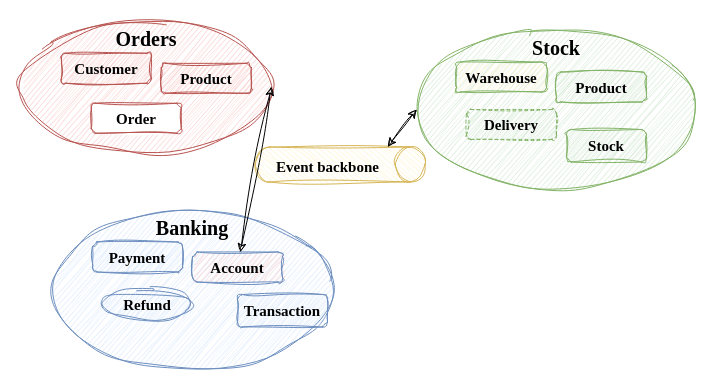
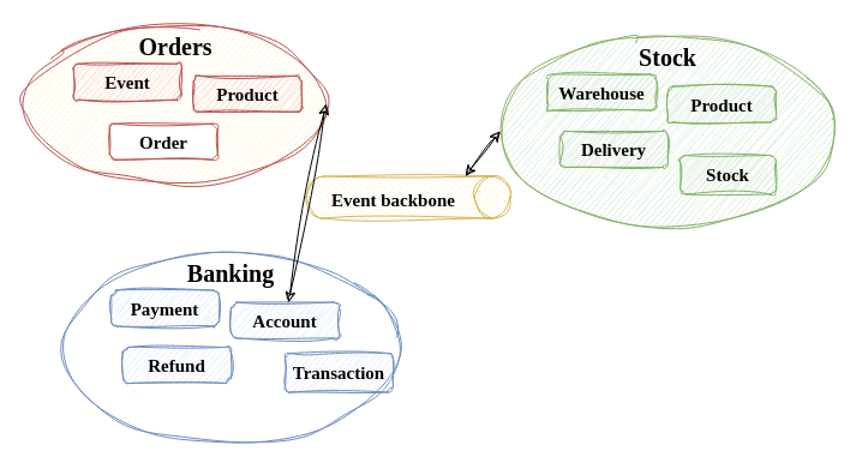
  <mxCell id="0" />
  <mxCell id="1" parent="0" />
- <mxCell id="2" value="&lt;b&gt;Orders&lt;/b&gt;" style="ellipse;whiteSpace=wrap;html=1;sketch=1;hachureGap=4;jiggle=2;curveFitting=1;fontFamily=Architects Daughter;fontSource=https%3A%2F%2Ffonts.googleapis.com%2Fcss%3Ffamily%3DArchitects%2BDaughter;fontSize=20;verticalAlign=top;fillColor=#f8cecc;strokeColor=#b85450;" vertex="1" parent="1"><mxGeometry x="20.82" y="20.25" width="250" height="132.5" as="geometry" /></mxCell>
+ <mxCell id="2" value="&lt;b&gt;Orders&lt;/b&gt;" style="ellipse;whiteSpace=wrap;html=1;sketch=1;hachureGap=4;jiggle=2;curveFitting=1;fontFamily=Architects Daughter;fontSource=https%3A%2F%2Ffonts.googleapis.com%2Fcss%3Ffamily%3DArchitects%2BDaughter;fontSize=20;verticalAlign=top;fillColor=#fff2cc;strokeColor=#b85450;" vertex="1" parent="1"><mxGeometry x="20.82" y="20.25" width="250" height="132.5" as="geometry" /></mxCell>
  <mxCell id="3" value="&lt;span style=&quot;font-size: 15px;&quot;&gt;Product&lt;/span&gt;" style="rounded=1;whiteSpace=wrap;html=1;sketch=1;hachureGap=4;jiggle=2;curveFitting=1;fontFamily=Architects Daughter;fontSource=https%3A%2F%2Ffonts.googleapis.com%2Fcss%3Ffamily%3DArchitects%2BDaughter;fontSize=15;fontStyle=1;fillColor=#f8cecc;strokeColor=#b85450;" vertex="1" parent="1"><mxGeometry x="160.82" y="62.75" width="90" height="30" as="geometry" /></mxCell>
  <mxCell id="4" value="&lt;span style=&quot;font-size: 15px;&quot;&gt;Order&lt;/span&gt;" style="rounded=1;whiteSpace=wrap;html=1;sketch=1;hachureGap=4;jiggle=2;curveFitting=1;fontFamily=Architects Daughter;fontSource=https%3A%2F%2Ffonts.googleapis.com%2Fcss%3Ffamily%3DArchitects%2BDaughter;fontSize=15;fontStyle=1;fillColor=#ffffff;strokeColor=#b85450;" vertex="1" parent="1"><mxGeometry x="90.82" y="102.75" width="90" height="30" as="geometry" /></mxCell>
- <mxCell id="5" value="&lt;span style=&quot;font-size: 15px;&quot;&gt;Customer&lt;/span&gt;" style="rounded=1;whiteSpace=wrap;html=1;sketch=1;hachureGap=4;jiggle=2;curveFitting=1;fontFamily=Architects Daughter;fontSource=https%3A%2F%2Ffonts.googleapis.com%2Fcss%3Ffamily%3DArchitects%2BDaughter;fontSize=15;fontStyle=1;fillColor=#f8cecc;strokeColor=#b85450;" vertex="1" parent="1"><mxGeometry x="60.82" y="52.75" width="90" height="30" as="geometry" /></mxCell>
+ <mxCell id="5" value="&lt;span style=&quot;font-size: 15px;&quot;&gt;Event&lt;/span&gt;" style="rounded=1;whiteSpace=wrap;html=1;sketch=1;hachureGap=4;jiggle=2;curveFitting=1;fontFamily=Architects Daughter;fontSource=https%3A%2F%2Ffonts.googleapis.com%2Fcss%3Ffamily%3DArchitects%2BDaughter;fontSize=15;fontStyle=1;fillColor=#f8cecc;strokeColor=#b85450;" vertex="1" parent="1"><mxGeometry x="60.82" y="52.75" width="90" height="30" as="geometry" /></mxCell>
  <mxCell id="6" value="&lt;b&gt;Stock&lt;/b&gt;" style="ellipse;whiteSpace=wrap;html=1;sketch=1;hachureGap=4;jiggle=2;curveFitting=1;fontFamily=Architects Daughter;fontSource=https%3A%2F%2Ffonts.googleapis.com%2Fcss%3Ffamily%3DArchitects%2BDaughter;fontSize=20;verticalAlign=top;fillColor=#d5e8d4;strokeColor=#82b366;" vertex="1" parent="1"><mxGeometry x="416" y="29" width="280" height="160" as="geometry" /></mxCell>
  <mxCell id="7" value="&lt;span style=&quot;font-size: 15px;&quot;&gt;Product&lt;/span&gt;" style="rounded=1;whiteSpace=wrap;html=1;sketch=1;hachureGap=4;jiggle=2;curveFitting=1;fontFamily=Architects Daughter;fontSource=https%3A%2F%2Ffonts.googleapis.com%2Fcss%3Ffamily%3DArchitects%2BDaughter;fontSize=15;fontStyle=1;fillColor=#d5e8d4;strokeColor=#82b366;" vertex="1" parent="1"><mxGeometry x="556" y="71.5" width="90" height="30" as="geometry" /></mxCell>
- <mxCell id="8" value="&lt;span style=&quot;font-size: 15px;&quot;&gt;Delivery&lt;/span&gt;" style="rounded=1;whiteSpace=wrap;html=1;sketch=1;hachureGap=4;jiggle=2;curveFitting=1;fontFamily=Architects Daughter;fontSource=https%3A%2F%2Ffonts.googleapis.com%2Fcss%3Ffamily%3DArchitects%2BDaughter;fontSize=15;fontStyle=1;fillColor=#d5e8d4;strokeColor=#82b366;dashed=1;" vertex="1" parent="1"><mxGeometry x="466" y="109" width="90" height="30" as="geometry" /></mxCell>
- <mxCell id="9" value="&lt;span style=&quot;font-size: 15px;&quot;&gt;Warehouse&lt;/span&gt;" style="rounded=1;whiteSpace=wrap;html=1;sketch=1;hachureGap=4;jiggle=2;curveFitting=1;fontFamily=Architects Daughter;fontSource=https%3A%2F%2Ffonts.googleapis.com%2Fcss%3Ffamily%3DArchitects%2BDaughter;fontSize=15;fontStyle=1;fillColor=#fff2cc;strokeColor=#82b366;" vertex="1" parent="1"><mxGeometry x="456" y="61.5" width="90" height="30" as="geometry" /></mxCell>
+ <mxCell id="8" value="&lt;span style=&quot;font-size: 15px;&quot;&gt;Delivery&lt;/span&gt;" style="rounded=1;whiteSpace=wrap;html=1;sketch=1;hachureGap=4;jiggle=2;curveFitting=1;fontFamily=Architects Daughter;fontSource=https%3A%2F%2Ffonts.googleapis.com%2Fcss%3Ffamily%3DArchitects%2BDaughter;fontSize=15;fontStyle=1;fillColor=#d5e8d4;strokeColor=#82b366;" vertex="1" parent="1"><mxGeometry x="466" y="109" width="90" height="30" as="geometry" /></mxCell>
+ <mxCell id="9" value="&lt;span style=&quot;font-size: 15px;&quot;&gt;Warehouse&lt;/span&gt;" style="rounded=1;whiteSpace=wrap;html=1;sketch=1;hachureGap=4;jiggle=2;curveFitting=1;fontFamily=Architects Daughter;fontSource=https%3A%2F%2Ffonts.googleapis.com%2Fcss%3Ffamily%3DArchitects%2BDaughter;fontSize=15;fontStyle=1;fillColor=#d5e8d4;strokeColor=#82b366;" vertex="1" parent="1"><mxGeometry x="456" y="61.5" width="90" height="30" as="geometry" /></mxCell>
  <mxCell id="10" value="&lt;span style=&quot;font-size: 15px;&quot;&gt;Stock&lt;/span&gt;" style="rounded=1;whiteSpace=wrap;html=1;sketch=1;hachureGap=4;jiggle=2;curveFitting=1;fontFamily=Architects Daughter;fontSource=https%3A%2F%2Ffonts.googleapis.com%2Fcss%3Ffamily%3DArchitects%2BDaughter;fontSize=15;fontStyle=1;fillColor=#d5e8d4;strokeColor=#82b366;" vertex="1" parent="1"><mxGeometry x="566" y="129" width="80" height="32.5" as="geometry" /></mxCell>
- <mxCell id="11" value="&lt;b&gt;Banking&lt;/b&gt;" style="ellipse;whiteSpace=wrap;html=1;sketch=1;hachureGap=4;jiggle=2;curveFitting=1;fontFamily=Architects Daughter;fontSource=https%3A%2F%2Ffonts.googleapis.com%2Fcss%3Ffamily%3DArchitects%2BDaughter;fontSize=20;verticalAlign=top;fillColor=#dae8fc;strokeColor=#6c8ebf;" vertex="1" parent="1"><mxGeometry x="52" y="209" width="280" height="160" as="geometry" /></mxCell>
- <mxCell id="12" value="&lt;span style=&quot;font-size: 15px;&quot;&gt;Account&lt;/span&gt;" style="rounded=1;whiteSpace=wrap;html=1;sketch=1;hachureGap=4;jiggle=2;curveFitting=1;fontFamily=Architects Daughter;fontSource=https%3A%2F%2Ffonts.googleapis.com%2Fcss%3Ffamily%3DArchitects%2BDaughter;fontSize=15;fontStyle=1;fillColor=#f8cecc;strokeColor=#6c8ebf;" vertex="1" parent="1"><mxGeometry x="192" y="251.5" width="90" height="30" as="geometry" /></mxCell>
- <mxCell id="13" value="&lt;span style=&quot;font-size: 15px;&quot;&gt;Refund&lt;/span&gt;" style="ellipse;whiteSpace=wrap;html=1;sketch=1;hachureGap=4;jiggle=2;curveFitting=1;fontFamily=Architects Daughter;fontSource=https%3A%2F%2Ffonts.googleapis.com%2Fcss%3Ffamily%3DArchitects%2BDaughter;fontSize=15;fontStyle=1;fillColor=#dae8fc;strokeColor=#6c8ebf;" vertex="1" parent="1"><mxGeometry x="102" y="289" width="90" height="30" as="geometry" /></mxCell>
+ <mxCell id="11" value="&lt;b&gt;Banking&lt;/b&gt;" style="ellipse;whiteSpace=wrap;html=1;sketch=1;hachureGap=4;jiggle=2;curveFitting=1;fontFamily=Architects Daughter;fontSource=https%3A%2F%2Ffonts.googleapis.com%2Fcss%3Ffamily%3DArchitects%2BDaughter;fontSize=20;verticalAlign=top;fillColor=#ffffff;strokeColor=#6c8ebf;" vertex="1" parent="1"><mxGeometry x="52" y="209" width="280" height="160" as="geometry" /></mxCell>
+ <mxCell id="12" value="&lt;span style=&quot;font-size: 15px;&quot;&gt;Account&lt;/span&gt;" style="rounded=1;whiteSpace=wrap;html=1;sketch=1;hachureGap=4;jiggle=2;curveFitting=1;fontFamily=Architects Daughter;fontSource=https%3A%2F%2Ffonts.googleapis.com%2Fcss%3Ffamily%3DArchitects%2BDaughter;fontSize=15;fontStyle=1;fillColor=#dae8fc;strokeColor=#6c8ebf;" vertex="1" parent="1"><mxGeometry x="192" y="251.5" width="90" height="30" as="geometry" /></mxCell>
+ <mxCell id="13" value="&lt;span style=&quot;font-size: 15px;&quot;&gt;Refund&lt;/span&gt;" style="rounded=1;whiteSpace=wrap;html=1;sketch=1;hachureGap=4;jiggle=2;curveFitting=1;fontFamily=Architects Daughter;fontSource=https%3A%2F%2Ffonts.googleapis.com%2Fcss%3Ffamily%3DArchitects%2BDaughter;fontSize=15;fontStyle=1;fillColor=#dae8fc;strokeColor=#6c8ebf;" vertex="1" parent="1"><mxGeometry x="102" y="289" width="90" height="30" as="geometry" /></mxCell>
  <mxCell id="14" value="&lt;span style=&quot;font-size: 15px;&quot;&gt;Payment&lt;/span&gt;" style="rounded=1;whiteSpace=wrap;html=1;sketch=1;hachureGap=4;jiggle=2;curveFitting=1;fontFamily=Architects Daughter;fontSource=https%3A%2F%2Ffonts.googleapis.com%2Fcss%3Ffamily%3DArchitects%2BDaughter;fontSize=15;fontStyle=1;fillColor=#dae8fc;strokeColor=#6c8ebf;" vertex="1" parent="1"><mxGeometry x="92" y="241.5" width="90" height="30" as="geometry" /></mxCell>
  <mxCell id="15" value="&lt;span style=&quot;font-size: 15px;&quot;&gt;Transaction&lt;/span&gt;" style="rounded=1;whiteSpace=wrap;html=1;sketch=1;hachureGap=4;jiggle=2;curveFitting=1;fontFamily=Architects Daughter;fontSource=https%3A%2F%2Ffonts.googleapis.com%2Fcss%3Ffamily%3DArchitects%2BDaughter;fontSize=15;fontStyle=1;fillColor=#dae8fc;strokeColor=#6c8ebf;" vertex="1" parent="1"><mxGeometry x="237" y="294" width="90" height="32.5" as="geometry" /></mxCell>
  <mxCell id="16" value="&lt;font style=&quot;font-size: 15px;&quot;&gt;Event backbone&lt;/font&gt;" style="shape=cylinder3;whiteSpace=wrap;html=1;boundedLbl=1;backgroundOutline=1;size=15;sketch=1;hachureGap=4;jiggle=2;curveFitting=1;fontFamily=Architects Daughter;fontSource=https%3A%2F%2Ffonts.googleapis.com%2Fcss%3Ffamily%3DArchitects%2BDaughter;fontSize=20;rotation=90;horizontal=0;fontStyle=1;fillColor=#fff2cc;strokeColor=#d6b656;" vertex="1" parent="1"><mxGeometry x="322" y="79" width="35" height="170" as="geometry" /></mxCell>
  <mxCell id="17" style="rounded=0;sketch=1;hachureGap=4;jiggle=2;curveFitting=1;orthogonalLoop=1;jettySize=auto;html=1;exitX=1;exitY=0.5;exitDx=0;exitDy=0;fontFamily=Architects Daughter;fontSource=https%3A%2F%2Ffonts.googleapis.com%2Fcss%3Ffamily%3DArchitects%2BDaughter;fontSize=16;startArrow=classic;startFill=1;" edge="1" parent="1" source="2" target="12"><mxGeometry relative="1" as="geometry"><mxPoint x="292" y="149.935" as="targetPoint" /></mxGeometry></mxCell>
  <mxCell id="18" style="rounded=0;sketch=1;hachureGap=4;jiggle=2;curveFitting=1;orthogonalLoop=1;jettySize=auto;html=1;exitX=0;exitY=0.5;exitDx=0;exitDy=0;entryX=-0.009;entryY=0.219;entryDx=0;entryDy=0;entryPerimeter=0;fontFamily=Architects Daughter;fontSource=https%3A%2F%2Ffonts.googleapis.com%2Fcss%3Ffamily%3DArchitects%2BDaughter;fontSize=16;startArrow=classic;startFill=1;" edge="1" parent="1" source="6" target="16"><mxGeometry relative="1" as="geometry" /></mxCell>
